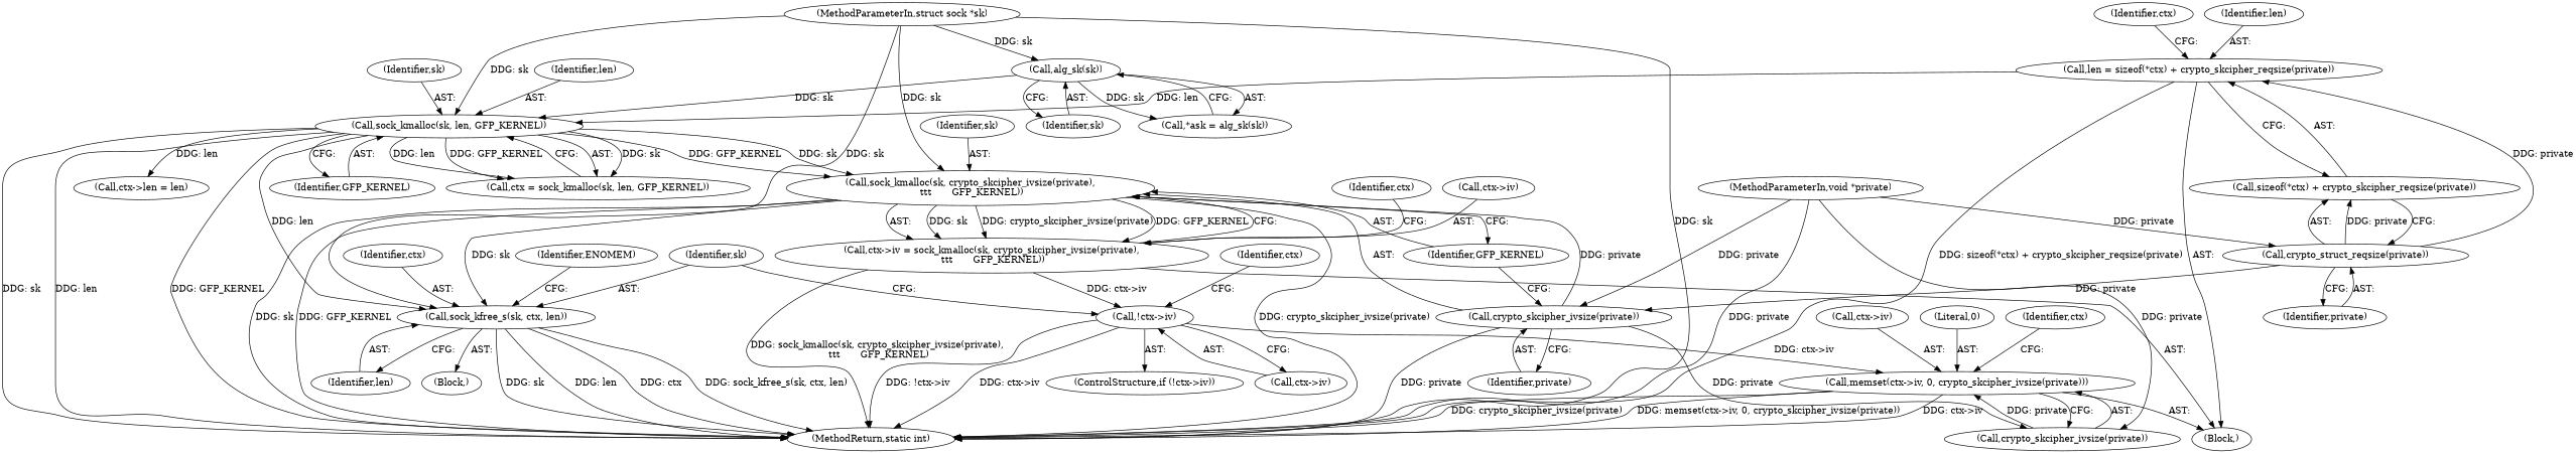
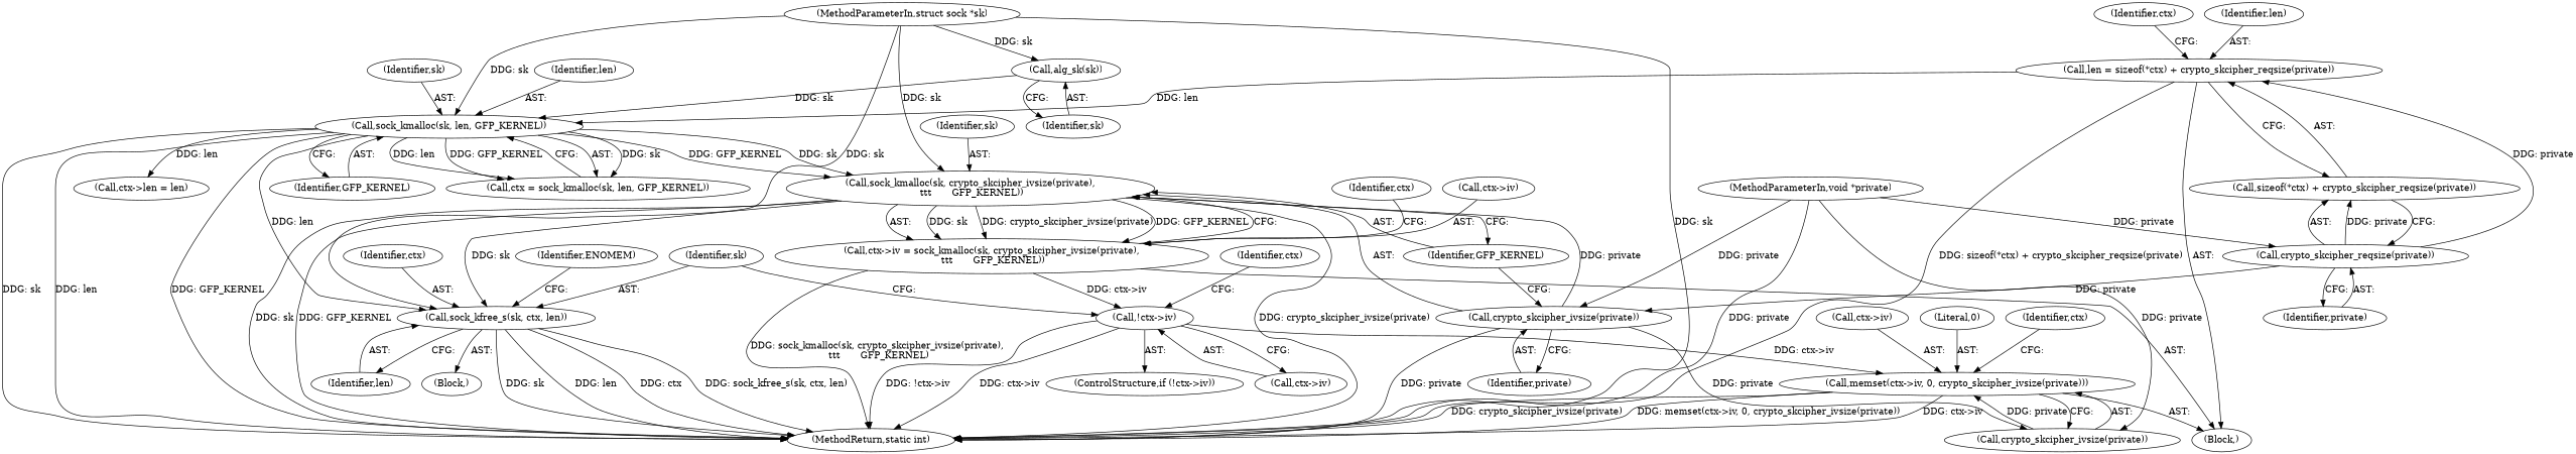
  digraph {
    n1 [label="(Call,sock_kmalloc(sk, crypto_skcipher_ivsize(private),\n \t\t\t       GFP_KERNEL))"]
    n2 [label="(Call,ctx->iv = sock_kmalloc(sk, crypto_skcipher_ivsize(private),\n \t\t\t       GFP_KERNEL))"]
    n3 [label="(Call,sock_kfree_s(sk, ctx, len))"]
    n4 [label="(Identifier,GFP_KERNEL)"]
    n5 [label="(MethodReturn,static int)"]
    n6 [label="(Block,)"]
    n7 [label="(Call,!ctx->iv)"]
    n8 [label="(Identifier,len)"]
    n9 [label="(Block,)"]
    n10 [label="(Call,crypto_skcipher_ivsize(private))"]
    n11 [label="(Call,sock_kmalloc(sk, len, GFP_KERNEL))"]
    n12 [label="(Identifier,GFP_KERNEL)"]
    n13 [label="(Call,ctx->len = len)"]
    n14 [label="(Call,ctx = sock_kmalloc(sk, len, GFP_KERNEL))"]
    n15 [label="(Call,alg_sk(sk))"]
    n16 [label="(Identifier,sk)"]
-   n17 [label="(Call,*ask = alg_sk(sk))"]
    n18 [label="(MethodParameterIn,struct sock *sk)"]
    n19 [label="(Call,len = sizeof(*ctx) + crypto_skcipher_reqsize(private))"]
    n20 [label="(Call,sizeof(*ctx) + crypto_skcipher_reqsize(private))"]
-   n21 [label="(Call,crypto_struct_reqsize(private))"]
+   n21 [label="(Call,crypto_skcipher_reqsize(private))"]
    n22 [label="(Identifier,private)"]
    n23 [label="(Call,crypto_skcipher_ivsize(private))"]
    n24 [label="(Identifier,private)"]
    n25 [label="(MethodParameterIn,void *private)"]
    n26 [label="(Call,memset(ctx->iv, 0, crypto_skcipher_ivsize(private)))"]
    n27 [label="(ControlStructure,if (!ctx->iv))"]
    n28 [label="(Call,ctx->iv)"]
    n29 [label="(Identifier,ctx)"]
    n30 [label="(Identifier,sk)"]
    n31 [label="(Identifier,sk)"]
    n32 [label="(Identifier,ENOMEM)"]
    n33 [label="(Identifier,len)"]
    n34 [label="(Literal,0)"]
    n35 [label="(Identifier,ctx)"]
    n36 [label="(Identifier,ctx)"]
    n37 [label="(Identifier,sk)"]
    n38 [label="(Call,ctx->iv)"]
    n39 [label="(Identifier,ctx)"]
    n40 [label="(Identifier,len)"]
    n41 [label="(Identifier,ctx)"]
    n42 [label="(Call,ctx->iv)"]
    n1 -> n2 [label="AST: "]
    n1 -> n2 [label="DDG: sk"]
    n1 -> n2 [label="DDG: crypto_skcipher_ivsize(private)"]
    n1 -> n2 [label="DDG: GFP_KERNEL"]
    n1 -> n3 [label="DDG: sk"]
    n1 -> n4 [label="CFG: "]
    n1 -> n5 [label="DDG: GFP_KERNEL"]
    n1 -> n5 [label="DDG: sk"]
    n1 -> n5 [label="DDG: crypto_skcipher_ivsize(private)"]
    n2 -> n1 [label="CFG: "]
    n2 -> n5 [label="DDG: sock_kmalloc(sk, crypto_skcipher_ivsize(private),\n \t\t\t       GFP_KERNEL)"]
    n2 -> n6 [label="AST: "]
    n2 -> n7 [label="DDG: ctx->iv"]
    n3 -> n5 [label="DDG: len"]
    n3 -> n5 [label="DDG: ctx"]
    n3 -> n5 [label="DDG: sock_kfree_s(sk, ctx, len)"]
    n3 -> n5 [label="DDG: sk"]
    n3 -> n8 [label="CFG: "]
    n3 -> n9 [label="AST: "]
    n4 -> n1 [label="AST: "]
    n4 -> n10 [label="CFG: "]
    n7 -> n5 [label="DDG: ctx->iv"]
    n7 -> n5 [label="DDG: !ctx->iv"]
    n7 -> n26 [label="DDG: ctx->iv"]
    n7 -> n27 [label="AST: "]
    n7 -> n28 [label="CFG: "]
    n8 -> n3 [label="AST: "]
    n10 -> n1 [label="AST: "]
    n10 -> n1 [label="DDG: private"]
    n10 -> n5 [label="DDG: private"]
    n10 -> n23 [label="DDG: private"]
    n10 -> n24 [label="CFG: "]
    n11 -> n1 [label="DDG: sk"]
    n11 -> n1 [label="DDG: GFP_KERNEL"]
    n11 -> n3 [label="DDG: len"]
    n11 -> n5 [label="DDG: len"]
    n11 -> n5 [label="DDG: sk"]
    n11 -> n5 [label="DDG: GFP_KERNEL"]
    n11 -> n12 [label="CFG: "]
    n11 -> n13 [label="DDG: len"]
    n11 -> n14 [label="AST: "]
    n11 -> n14 [label="DDG: sk"]
    n11 -> n14 [label="DDG: len"]
    n11 -> n14 [label="DDG: GFP_KERNEL"]
    n12 -> n11 [label="AST: "]
    n14 -> n11 [label="CFG: "]
    n15 -> n11 [label="DDG: sk"]
    n15 -> n16 [label="CFG: "]
-   n15 -> n17 [label="AST: "]
-   n15 -> n17 [label="DDG: sk"]
    n16 -> n15 [label="AST: "]
-   n17 -> n15 [label="CFG: "]
    n18 -> n1 [label="DDG: sk"]
    n18 -> n3 [label="DDG: sk"]
    n18 -> n5 [label="DDG: sk"]
    n18 -> n11 [label="DDG: sk"]
    n18 -> n15 [label="DDG: sk"]
    n19 -> n5 [label="DDG: sizeof(*ctx) + crypto_skcipher_reqsize(private)"]
    n19 -> n6 [label="AST: "]
    n19 -> n11 [label="DDG: len"]
    n19 -> n20 [label="CFG: "]
    n20 -> n19 [label="AST: "]
    n20 -> n21 [label="CFG: "]
    n21 -> n10 [label="DDG: private"]
    n21 -> n19 [label="DDG: private"]
    n21 -> n20 [label="AST: "]
    n21 -> n20 [label="DDG: private"]
    n21 -> n22 [label="CFG: "]
    n22 -> n21 [label="AST: "]
    n23 -> n26 [label="AST: "]
    n23 -> n26 [label="DDG: private"]
    n24 -> n10 [label="AST: "]
    n25 -> n5 [label="DDG: private"]
    n25 -> n10 [label="DDG: private"]
    n25 -> n21 [label="DDG: private"]
    n25 -> n23 [label="DDG: private"]
    n26 -> n5 [label="DDG: crypto_skcipher_ivsize(private)"]
    n26 -> n5 [label="DDG: memset(ctx->iv, 0, crypto_skcipher_ivsize(private))"]
    n26 -> n5 [label="DDG: ctx->iv"]
    n26 -> n6 [label="AST: "]
    n26 -> n23 [label="CFG: "]
    n28 -> n7 [label="AST: "]
    n29 -> n19 [label="CFG: "]
    n30 -> n3 [label="AST: "]
    n30 -> n7 [label="CFG: "]
    n31 -> n11 [label="AST: "]
    n32 -> n3 [label="CFG: "]
    n33 -> n19 [label="AST: "]
    n34 -> n26 [label="AST: "]
    n35 -> n26 [label="CFG: "]
    n36 -> n2 [label="CFG: "]
    n37 -> n1 [label="AST: "]
    n38 -> n2 [label="AST: "]
    n39 -> n3 [label="AST: "]
    n40 -> n11 [label="AST: "]
    n41 -> n7 [label="CFG: "]
    n42 -> n26 [label="AST: "]
  }
